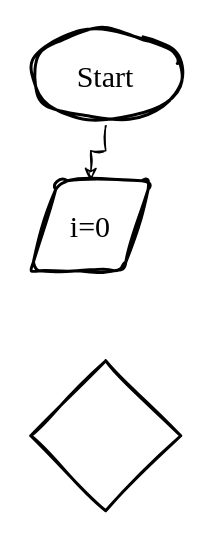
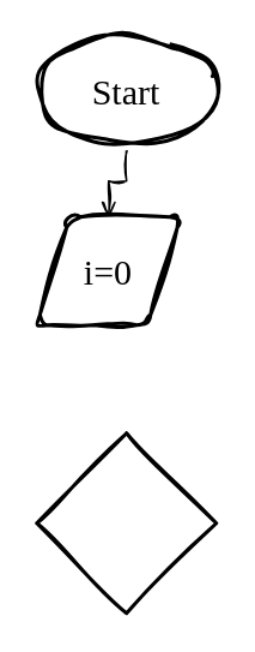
  <mxCell id="0" />
  <mxCell id="1" parent="0" />
- <mxCell id="2" value="" style="edgeStyle=orthogonalEdgeStyle;rounded=0;sketch=1;hachureGap=4;jiggle=2;curveFitting=1;orthogonalLoop=1;jettySize=auto;html=1;fontFamily=Architects Daughter;fontSource=https%3A%2F%2Ffonts.googleapis.com%2Fcss%3Ffamily%3DArchitects%2BDaughter;fontSize=16;" edge="1" parent="1" source="3" target="4"><mxGeometry relative="1" as="geometry" /></mxCell>
+ <mxCell id="2" value="" style="edgeStyle=orthogonalEdgeStyle;rounded=0;sketch=1;hachureGap=4;jiggle=2;curveFitting=1;orthogonalLoop=1;jettySize=auto;html=1;fontFamily=Architects Daughter;fontSource=https%3A%2F%2Ffonts.googleapis.com%2Fcss%3Ffamily%3DArchitects%2BDaughter;fontSize=16;endArrow=open;" edge="1" parent="1" source="3" target="4"><mxGeometry relative="1" as="geometry" /></mxCell>
  <mxCell id="3" value="Start" style="strokeWidth=2;html=1;shape=mxgraph.flowchart.start_1;whiteSpace=wrap;sketch=1;hachureGap=4;jiggle=2;curveFitting=1;fontFamily=Architects Daughter;fontSource=https%3A%2F%2Ffonts.googleapis.com%2Fcss%3Ffamily%3DArchitects%2BDaughter;fontSize=20;" vertex="1" parent="1"><mxGeometry x="20" y="20" width="100" height="60" as="geometry" /></mxCell>
  <mxCell id="4" value="i=0" style="shape=parallelogram;html=1;strokeWidth=2;perimeter=parallelogramPerimeter;whiteSpace=wrap;rounded=1;arcSize=12;size=0.23;sketch=1;hachureGap=4;jiggle=2;curveFitting=1;fontFamily=Architects Daughter;fontSource=https%3A%2F%2Ffonts.googleapis.com%2Fcss%3Ffamily%3DArchitects%2BDaughter;fontSize=20;" vertex="1" parent="1"><mxGeometry x="20" y="120" width="80" height="60" as="geometry" /></mxCell>
  <mxCell id="5" value="" style="strokeWidth=2;html=1;shape=mxgraph.flowchart.decision;whiteSpace=wrap;sketch=1;hachureGap=4;jiggle=2;curveFitting=1;fontFamily=Architects Daughter;fontSource=https%3A%2F%2Ffonts.googleapis.com%2Fcss%3Ffamily%3DArchitects%2BDaughter;fontSize=20;" vertex="1" parent="1"><mxGeometry x="20" y="240" width="100" height="100" as="geometry" /></mxCell>
